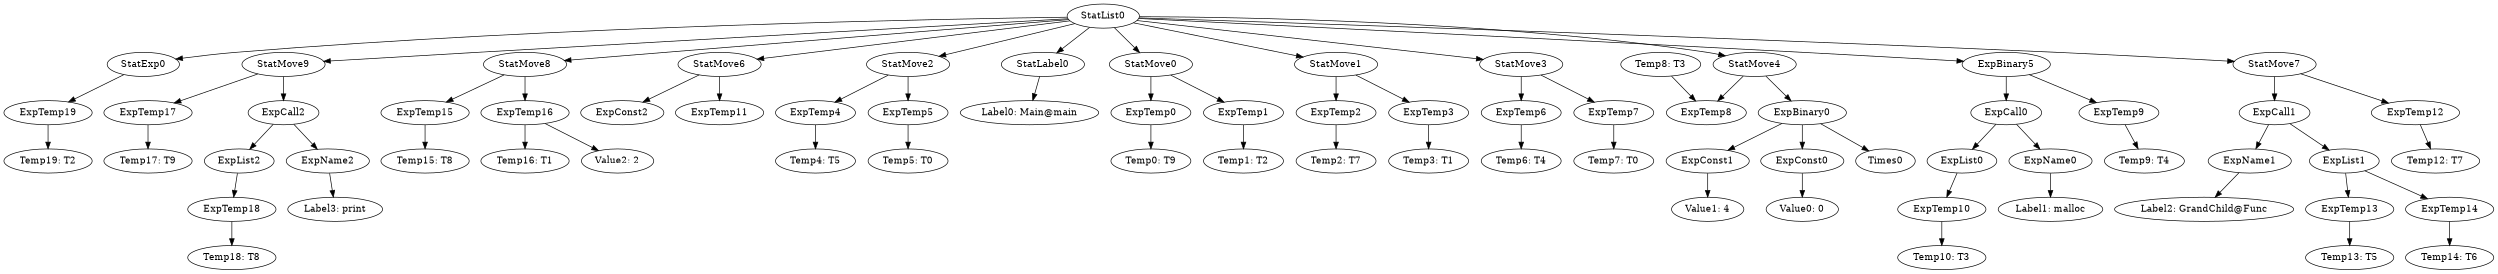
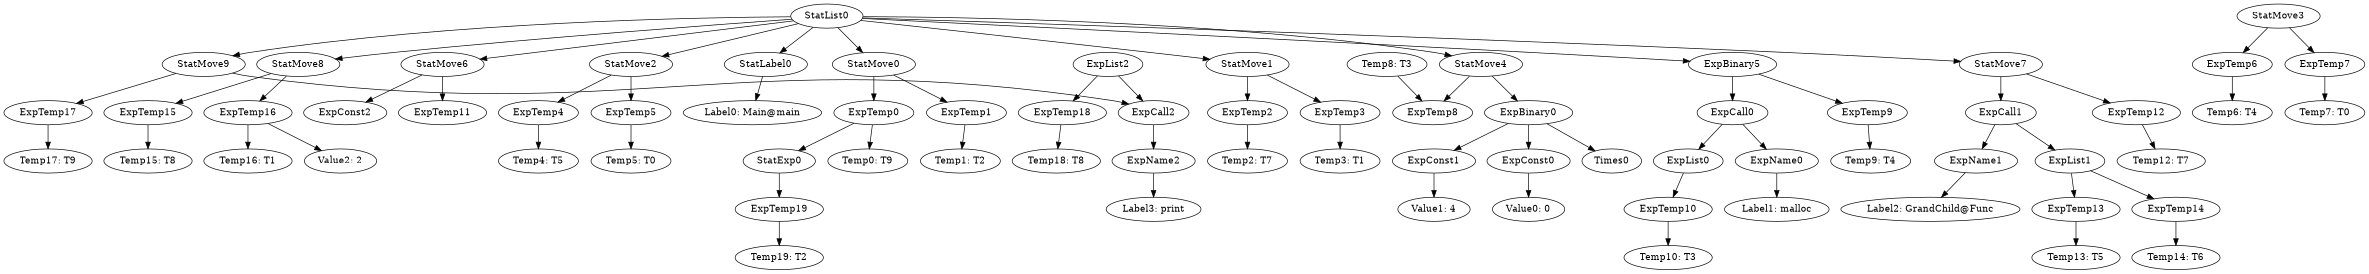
  digraph {
    ordering=out
    StatExp0
    ExpTemp19
    "Temp19: T2"
    ExpList2
    ExpTemp18
    "Temp18: T8"
    StatMove9
    ExpTemp17
    ExpCall2
    "Temp17: T9"
    ExpName2
    "Label3: print"
    StatMove8
    ExpTemp15
    ExpTemp16
    "Temp15: T8"
    "Temp16: T1"
    "Value2: 2"
    ExpTemp13
    "Temp13: T5"
    ExpCall1
    ExpName1
    ExpList1
    "Label2: GrandChild@Func"
    ExpTemp14
    "Temp14: T6"
    StatMove6
    ExpConst2
    ExpTemp11
    ExpList0
    ExpTemp10
    "Temp10: T3"
    ExpCall0
    ExpName0
    "Label1: malloc"
    StatMove2
    ExpTemp4
    ExpTemp5
    "Temp4: T5"
    "Temp5: T0"
    ExpTemp2
    "Temp2: T7"
    ExpTemp3
    "Temp3: T1"
    StatLabel0
    "Label0: Main@main"
    StatList0
    StatMove0
    StatMove1
    StatMove3
    StatMove4
    n52 [label=ExpBinary5]
    StatMove7
    ExpTemp0
    ExpTemp1
    ExpTemp6
    ExpTemp7
    ExpTemp8
    ExpBinary0
    ExpTemp9
    ExpTemp12
    "Temp0: T9"
    "Temp1: T2"
    "Temp6: T4"
    "Temp7: T0"
    ExpConst1
    ExpConst0
    Times0
    "Temp9: T4"
    "Temp12: T7"
    "Temp8: T3"
    "Value1: 4"
    "Value0: 0"
    StatExp0 -> ExpTemp19
    ExpTemp19 -> "Temp19: T2"
    ExpList2 -> ExpTemp18
    ExpTemp18 -> "Temp18: T8"
    StatMove9 -> ExpTemp17
    StatMove9 -> ExpCall2
    ExpTemp17 -> "Temp17: T9"
-   ExpCall2 -> ExpList2
+   ExpList2 -> ExpCall2
    ExpCall2 -> ExpName2
    ExpName2 -> "Label3: print"
    StatMove8 -> ExpTemp15
    StatMove8 -> ExpTemp16
    ExpTemp15 -> "Temp15: T8"
    ExpTemp16 -> "Temp16: T1"
    ExpTemp16 -> "Value2: 2"
    ExpTemp13 -> "Temp13: T5"
    ExpCall1 -> ExpName1
    ExpCall1 -> ExpList1
    ExpName1 -> "Label2: GrandChild@Func"
    ExpList1 -> ExpTemp13
    ExpList1 -> ExpTemp14
    ExpTemp14 -> "Temp14: T6"
    StatMove6 -> ExpConst2
    StatMove6 -> ExpTemp11
    ExpList0 -> ExpTemp10
    ExpTemp10 -> "Temp10: T3"
    ExpCall0 -> ExpList0
    ExpCall0 -> ExpName0
    ExpName0 -> "Label1: malloc"
    StatMove2 -> ExpTemp4
    StatMove2 -> ExpTemp5
    ExpTemp4 -> "Temp4: T5"
    ExpTemp5 -> "Temp5: T0"
    ExpTemp2 -> "Temp2: T7"
    ExpTemp3 -> "Temp3: T1"
    StatLabel0 -> "Label0: Main@main"
-   StatList0 -> StatExp0
+   ExpTemp0 -> StatExp0
    StatList0 -> StatMove9
    StatList0 -> StatMove8
    StatList0 -> StatMove6
    StatList0 -> StatMove2
    StatList0 -> StatLabel0
    StatList0 -> StatMove0
    StatList0 -> StatMove1
-   StatList0 -> StatMove3
    StatList0 -> StatMove4
    StatList0 -> n52
    StatList0 -> StatMove7
    StatMove0 -> ExpTemp0
    StatMove0 -> ExpTemp1
    StatMove1 -> ExpTemp2
    StatMove1 -> ExpTemp3
    StatMove3 -> ExpTemp6
    StatMove3 -> ExpTemp7
    StatMove4 -> ExpTemp8
    StatMove4 -> ExpBinary0
    n52 -> ExpCall0
    n52 -> ExpTemp9
    StatMove7 -> ExpCall1
    StatMove7 -> ExpTemp12
    ExpTemp0 -> "Temp0: T9"
    ExpTemp1 -> "Temp1: T2"
    ExpTemp6 -> "Temp6: T4"
    ExpTemp7 -> "Temp7: T0"
    ExpBinary0 -> ExpConst1
    ExpBinary0 -> ExpConst0
    ExpBinary0 -> Times0
    ExpTemp9 -> "Temp9: T4"
    ExpTemp12 -> "Temp12: T7"
    ExpConst1 -> "Value1: 4"
    ExpConst0 -> "Value0: 0"
    "Temp8: T3" -> ExpTemp8
  }
